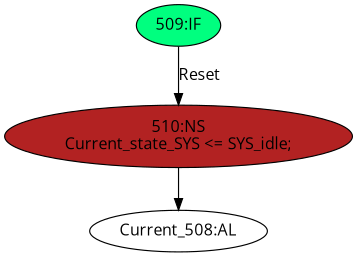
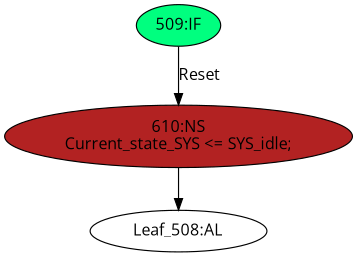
  strict digraph {
    fontname="Open Sans"
    node [fontname="Open Sans" style=filled]
    edge [fontname="Open Sans"]
    n1 [ast="<pyverilog.vparser.ast.IfStatement object at 0x7fbd1c2d2190>" fillcolor=springgreen label="509:IF" statements="[]" typ=IfStatement]
-   n2 [ast="<pyverilog.vparser.ast.NonblockingSubstitution object at 0x7fbd1c2d2350>" fillcolor=firebrick label="510:NS\nCurrent_state_SYS <= SYS_idle;" statements="[<pyverilog.vparser.ast.NonblockingSubstitution object at 0x7fbd1c2d2350>]" typ=NonblockingSubstitution]
-   n3 [def_var="['Current_state_SYS']" label="Current_508:AL" style=""]
+   n2 [ast="<pyverilog.vparser.ast.NonblockingSubstitution object at 0x7fbd1c2d2350>" fillcolor=firebrick label="610:NS\nCurrent_state_SYS <= SYS_idle;" statements="[<pyverilog.vparser.ast.NonblockingSubstitution object at 0x7fbd1c2d2350>]" typ=NonblockingSubstitution]
+   n3 [def_var="['Current_state_SYS']" label="Leaf_508:AL" style=""]
    n1 -> n2 [cond="['Reset']" label=Reset lineno=509]
    n2 -> n3 [cond="[]" lineno=None]
  }
